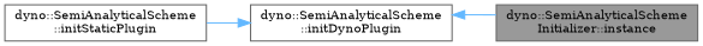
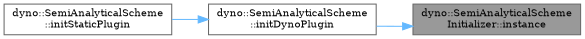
  digraph {
    fontname="DejaVu Serif"
    rankdir=RL
    node [color=grey40 fillcolor=white fontname="DejaVu Serif" fontsize=10 shape=box style=filled]
    edge [color=steelblue1 dir=back fontname="DejaVu Serif" fontsize=10 labelfontname=Helvetica labelfontsize=10 style=solid]
    n1 [color=gray40 fillcolor=grey60 fontcolor=black height=0.2 label="dyno::SemiAnalyticalScheme\lInitializer::instance" width=0.4]
    n2 [height=0.2 label="dyno::SemiAnalyticalScheme\l::initDynoPlugin" width=0.4]
    n3 [height=0.2 label="dyno::SemiAnalyticalScheme\l::initStaticPlugin" width=0.4]
-   n2 -> n1
+   n1 -> n2
    n2 -> n3
  }
